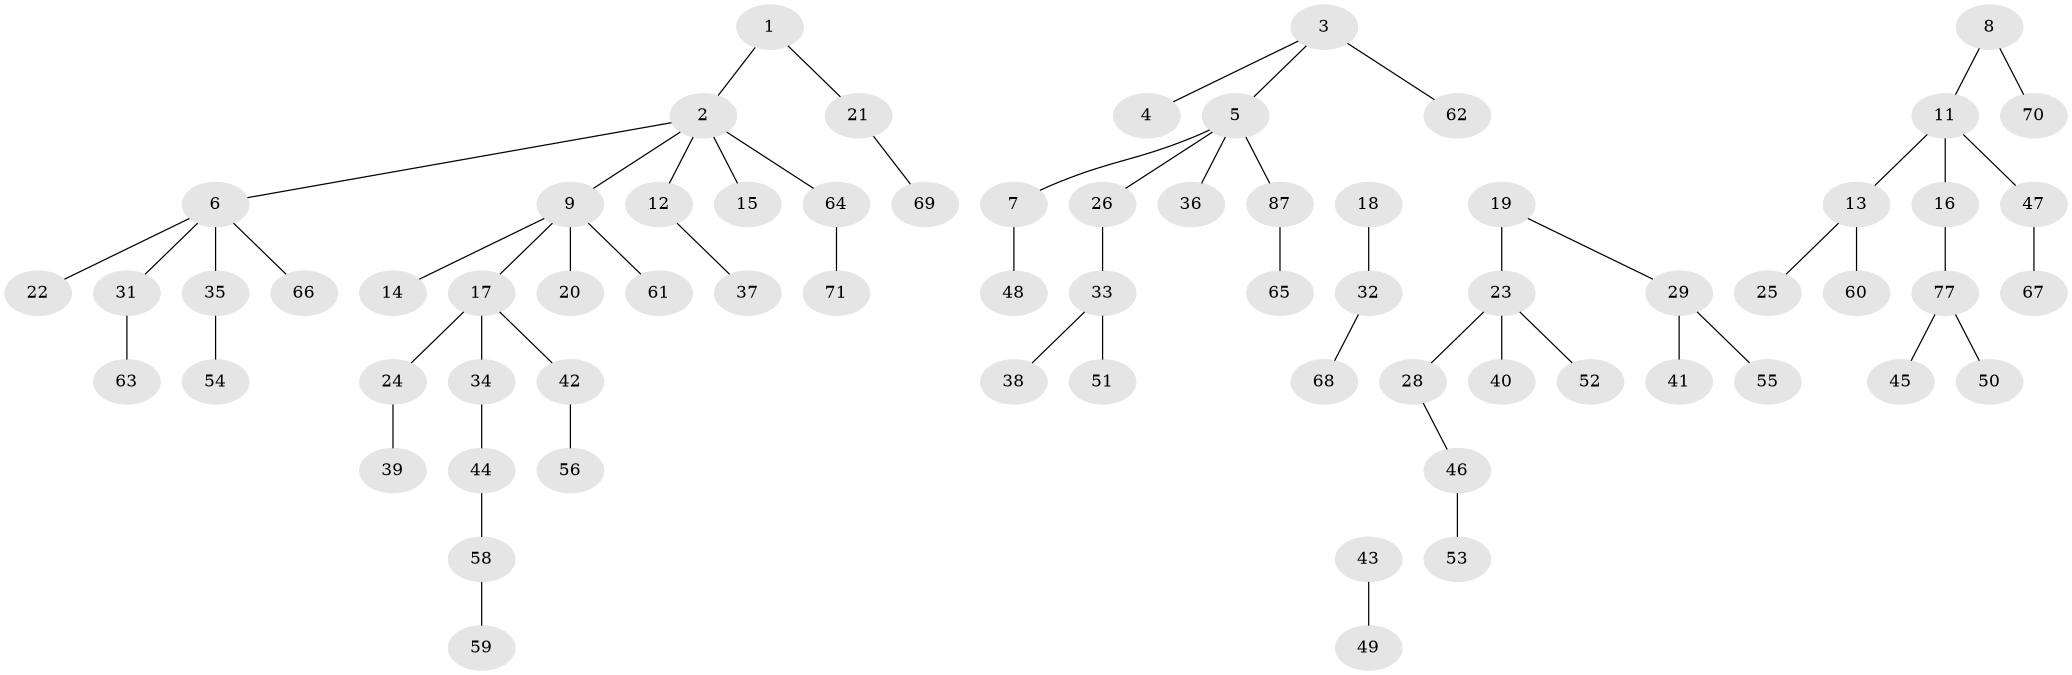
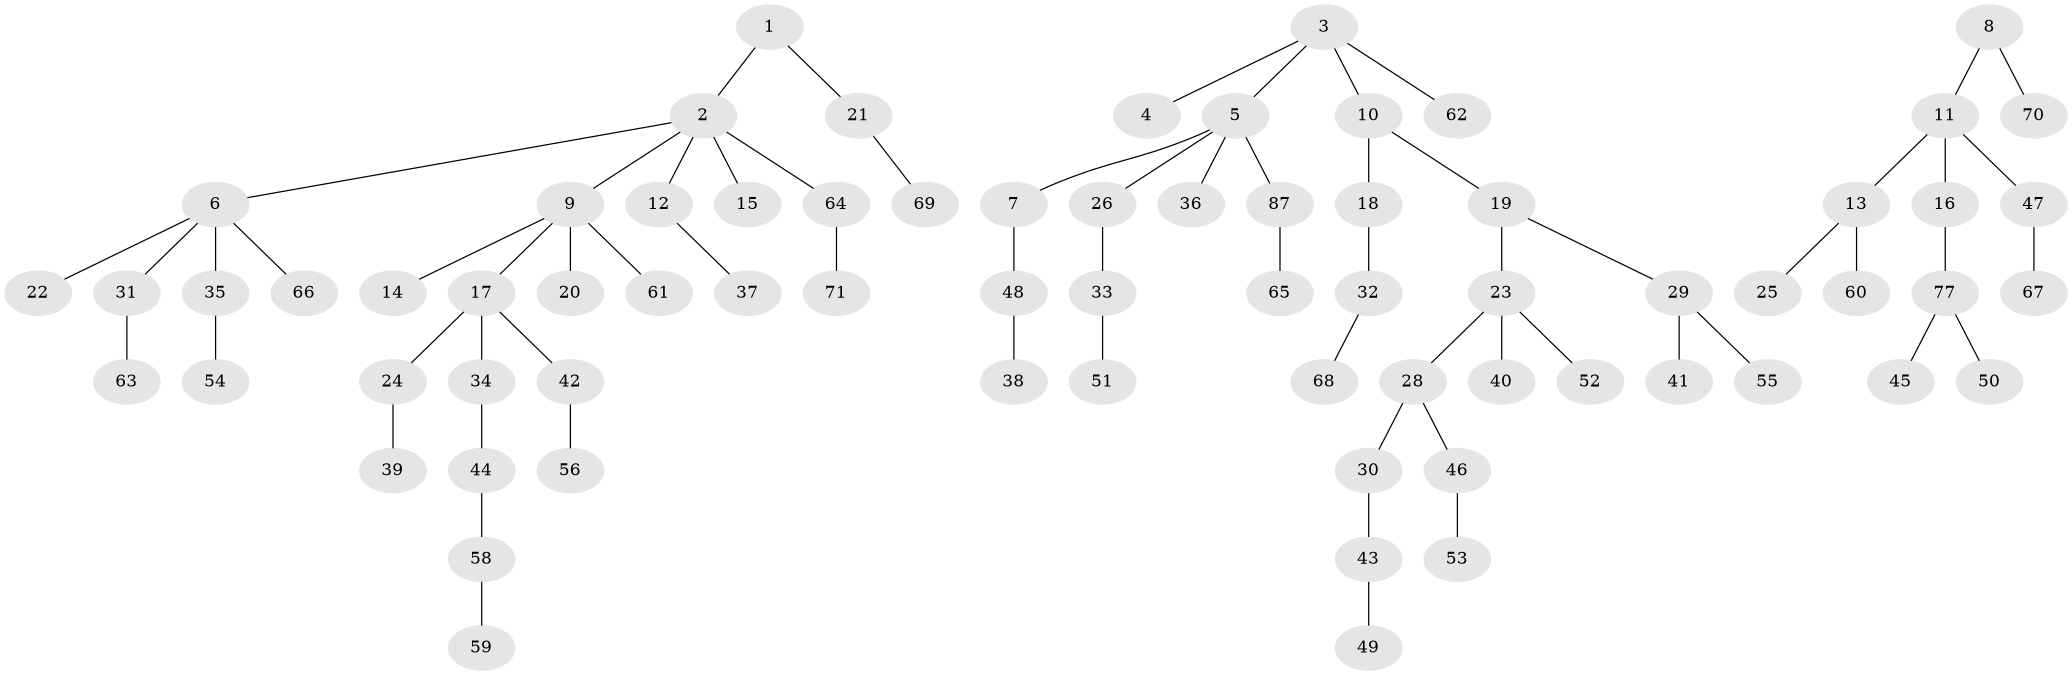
  graph {
    node [color=gray90 style=filled]
    1
    2
    21
    6
    9
    12
    15
    64
    69
    3
    4
    5
+   10
    62
    22
    31
    35
    66
    14
    17
    20
    61
    37
    71
    7
    26
    36
    n28 [label=87]
    18
    19
    48
    33
    65
    8
    11
    70
    63
    54
    13
    16
    47
    24
    34
    42
    32
    23
    29
    25
    60
    n50 [label=77]
    67
    45
    50
    39
    44
    68
    28
    40
    52
    41
    55
+   30
    46
    38
    51
    43
    49
    56
    58
    53
    59
    1 -- 2
    1 -- 21
    2 -- 6
    2 -- 9
    2 -- 12
    2 -- 15
    2 -- 64
    21 -- 69
    6 -- 22
    6 -- 31
    6 -- 35
    6 -- 66
    9 -- 14
    9 -- 17
    9 -- 20
    9 -- 61
    12 -- 37
    64 -- 71
    3 -- 4
    3 -- 5
+   3 -- 10
    3 -- 62
    5 -- 7
    5 -- 26
    5 -- 36
    5 -- n28
+   10 -- 18
+   10 -- 19
    31 -- 63
    35 -- 54
    17 -- 24
    17 -- 34
    17 -- 42
    7 -- 48
    26 -- 33
    n28 -- 65
    18 -- 32
    19 -- 23
    19 -- 29
-   33 -- 38
+   48 -- 38
    33 -- 51
    8 -- 11
    8 -- 70
    11 -- 13
    11 -- 16
    11 -- 47
    13 -- 25
    13 -- 60
    16 -- n50
    47 -- 67
    24 -- 39
    34 -- 44
    42 -- 56
    32 -- 68
    23 -- 28
    23 -- 40
    23 -- 52
    29 -- 41
    29 -- 55
    n50 -- 45
    n50 -- 50
    44 -- 58
+   28 -- 30
    28 -- 46
+   30 -- 43
    46 -- 53
    43 -- 49
    58 -- 59
  }
